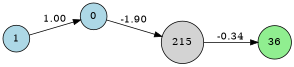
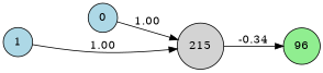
  digraph {
    rankdir=LR
    node [fillcolor=lightblue shape=circle style=filled]
    n1 [label=0]
    n2 [fillcolor=lightgray label=215]
-   n3 [fillcolor=lightgreen label=36]
+   n3 [fillcolor=lightgreen label=96]
    n4 [label=1]
-   n1 -> n2 [label=-1.90]
+   n1 -> n2 [label=1.00]
    n2 -> n3 [label=-0.34]
-   n4 -> n1 [label=1.00]
+   n4 -> n2 [label=1.00]
  }
